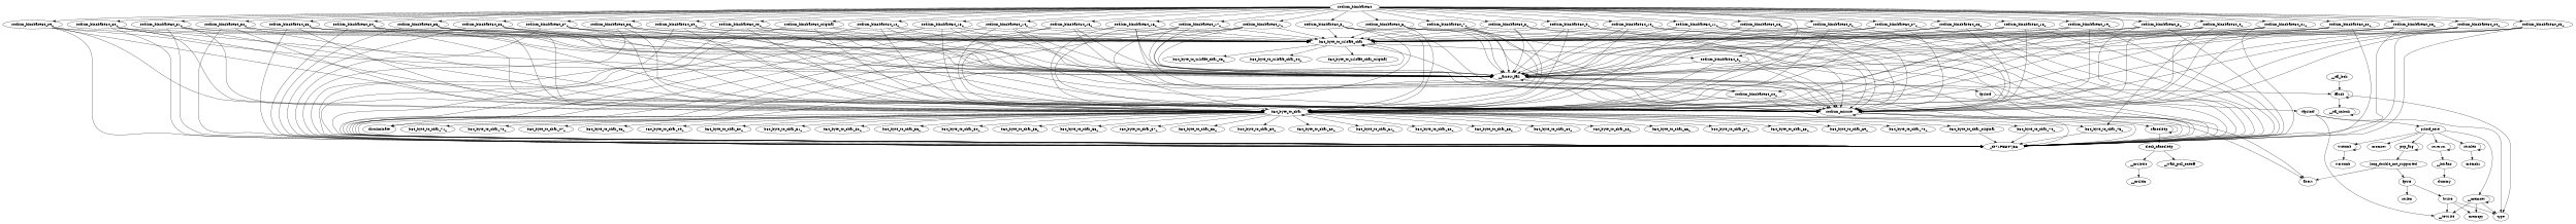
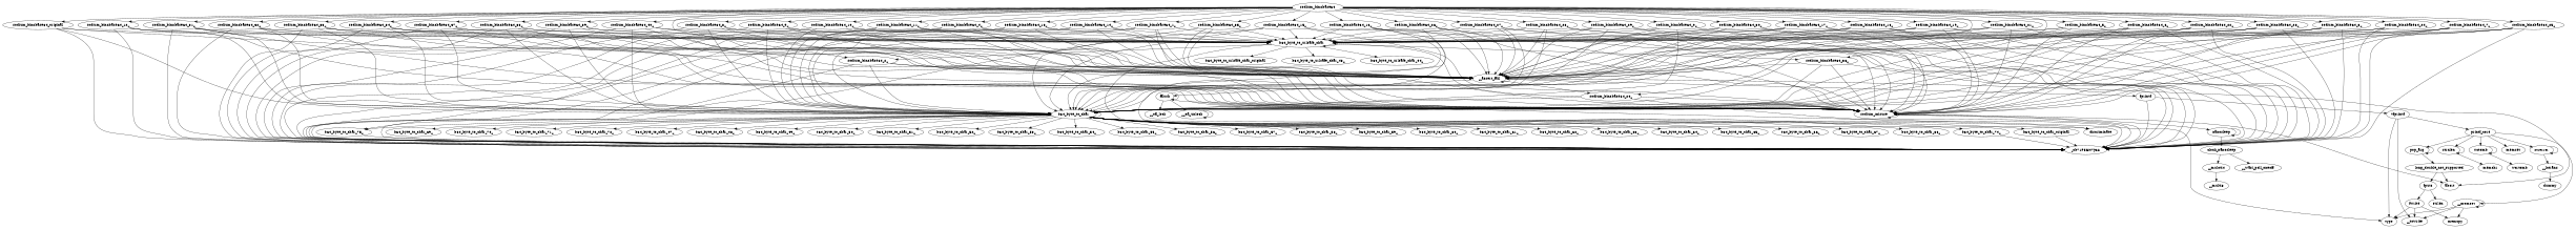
  digraph {
    sodium_bin2base64
    sodium_bin2base64_0_
    sodium_bin2base64_1_
    sodium_bin2base64_2_
    sodium_bin2base64_3_
    sodium_bin2base64_4_
    sodium_bin2base64_5_
    sodium_bin2base64_6_
    sodium_bin2base64_7_
    sodium_bin2base64_8_
    sodium_bin2base64_9_
    sodium_bin2base64_10_
    sodium_bin2base64_11_
    sodium_bin2base64_12_
    sodium_bin2base64_13_
    sodium_bin2base64_14_
    sodium_bin2base64_15_
    sodium_bin2base64_16_
    sodium_bin2base64_17_
    sodium_bin2base64_18_
    sodium_bin2base64_19_
    sodium_bin2base64_20_
    sodium_bin2base64_21_
    sodium_bin2base64_22_
    sodium_bin2base64_23_
    sodium_bin2base64_24_
    sodium_bin2base64_25_
    sodium_bin2base64_26_
    sodium_bin2base64_27_
    sodium_bin2base64_28_
    sodium_bin2base64_29_
    sodium_bin2base64_30_
    sodium_bin2base64_31_
    sodium_bin2base64_32_
    sodium_bin2base64_33_
    sodium_bin2base64_34_
    sodium_bin2base64_35_
    sodium_bin2base64_36_
    sodium_bin2base64_37_
    sodium_bin2base64_38_
    sodium_bin2base64_39_
    sodium_bin2base64_40_
    sodium_bin2base64_original
    b64_byte_to_urlsafe_char
    b64_byte_to_char
    __assert_fail
    sodium_misuse
    _cb71P5H47J3A
    b64_byte_to_char_75_
    discriminate
    b64_byte_to_urlsafe_char_43_
    b64_byte_to_urlsafe_char_44_
    b64_byte_to_urlsafe_char_original
    b64_byte_to_char_47_
    b64_byte_to_char_48_
    b64_byte_to_char_49_
    b64_byte_to_char_50_
    b64_byte_to_char_51_
    b64_byte_to_char_52_
    b64_byte_to_char_53_
    b64_byte_to_char_54_
    b64_byte_to_char_55_
    b64_byte_to_char_56_
    b64_byte_to_char_57_
    b64_byte_to_char_58_
    b64_byte_to_char_59_
    b64_byte_to_char_60_
    b64_byte_to_char_61_
    b64_byte_to_char_62_
    b64_byte_to_char_63_
    b64_byte_to_char_64_
    b64_byte_to_char_65_
    b64_byte_to_char_66_
    b64_byte_to_char_67_
    b64_byte_to_char_68_
    b64_byte_to_char_69_
    b64_byte_to_char_70_
    b64_byte_to_char_71_
    b64_byte_to_char_72_
    b64_byte_to_char_74_
    b64_byte_to_char_original
    fprintf
    abort
    fflush
    nanosleep
    vfprintf
    type
    __ofl_lock
    __ofl_unlock
    printf_core
    __towrite
    n92 [label=__memset]
    pop_arg
    strerror
    strnlen
    wctomb
    memset
    memcpy
    long_double_not_supported
    __lctrans
    memchr
    wcrtomb
    fputs
    strlen
    fwrite
    dummy
    clock_nanosleep
    __muloti4
    __wasi_poll_oneoff
    __multi3
    sodium_bin2base64 -> sodium_bin2base64_0_
    sodium_bin2base64 -> sodium_bin2base64_1_
    sodium_bin2base64 -> sodium_bin2base64_2_
    sodium_bin2base64 -> sodium_bin2base64_3_
    sodium_bin2base64 -> sodium_bin2base64_4_
    sodium_bin2base64 -> sodium_bin2base64_5_
    sodium_bin2base64 -> sodium_bin2base64_6_
    sodium_bin2base64 -> sodium_bin2base64_7_
    sodium_bin2base64 -> sodium_bin2base64_8_
    sodium_bin2base64 -> sodium_bin2base64_9_
    sodium_bin2base64 -> sodium_bin2base64_10_
    sodium_bin2base64 -> sodium_bin2base64_11_
    sodium_bin2base64 -> sodium_bin2base64_12_
    sodium_bin2base64 -> sodium_bin2base64_13_
    sodium_bin2base64 -> sodium_bin2base64_14_
    sodium_bin2base64 -> sodium_bin2base64_15_
    sodium_bin2base64 -> sodium_bin2base64_16_
    sodium_bin2base64 -> sodium_bin2base64_17_
    sodium_bin2base64 -> sodium_bin2base64_18_
    sodium_bin2base64 -> sodium_bin2base64_19_
    sodium_bin2base64 -> sodium_bin2base64_20_
    sodium_bin2base64 -> sodium_bin2base64_21_
    sodium_bin2base64 -> sodium_bin2base64_22_
    sodium_bin2base64 -> sodium_bin2base64_23_
    sodium_bin2base64 -> sodium_bin2base64_24_
    sodium_bin2base64 -> sodium_bin2base64_25_
    sodium_bin2base64 -> sodium_bin2base64_26_
    sodium_bin2base64 -> sodium_bin2base64_27_
    sodium_bin2base64 -> sodium_bin2base64_28_
    sodium_bin2base64 -> sodium_bin2base64_29_
    sodium_bin2base64 -> sodium_bin2base64_30_
    sodium_bin2base64 -> sodium_bin2base64_31_
    sodium_bin2base64 -> sodium_bin2base64_32_
    sodium_bin2base64 -> sodium_bin2base64_33_
    sodium_bin2base64 -> sodium_bin2base64_34_
    sodium_bin2base64 -> sodium_bin2base64_35_
    sodium_bin2base64 -> sodium_bin2base64_36_
    sodium_bin2base64 -> sodium_bin2base64_37_
    sodium_bin2base64 -> sodium_bin2base64_38_
    sodium_bin2base64 -> sodium_bin2base64_39_
    sodium_bin2base64 -> sodium_bin2base64_40_
    sodium_bin2base64 -> sodium_bin2base64_original
    sodium_bin2base64_0_ -> b64_byte_to_urlsafe_char
    sodium_bin2base64_0_ -> b64_byte_to_char
    sodium_bin2base64_0_ -> __assert_fail
    sodium_bin2base64_0_ -> sodium_misuse
    sodium_bin2base64_1_ -> b64_byte_to_urlsafe_char
    sodium_bin2base64_1_ -> b64_byte_to_char
    sodium_bin2base64_1_ -> __assert_fail
    sodium_bin2base64_1_ -> sodium_misuse
    sodium_bin2base64_1_ -> _cb71P5H47J3A
    sodium_bin2base64_2_ -> b64_byte_to_char
    sodium_bin2base64_2_ -> __assert_fail
    sodium_bin2base64_2_ -> sodium_misuse
    sodium_bin2base64_2_ -> _cb71P5H47J3A
    sodium_bin2base64_3_ -> b64_byte_to_urlsafe_char
    sodium_bin2base64_3_ -> b64_byte_to_char
    sodium_bin2base64_3_ -> __assert_fail
    sodium_bin2base64_3_ -> sodium_misuse
    sodium_bin2base64_3_ -> _cb71P5H47J3A
    sodium_bin2base64_4_ -> b64_byte_to_urlsafe_char
    sodium_bin2base64_4_ -> b64_byte_to_char
    sodium_bin2base64_4_ -> __assert_fail
    sodium_bin2base64_4_ -> sodium_misuse
    sodium_bin2base64_4_ -> b64_byte_to_char_75_
    sodium_bin2base64_5_ -> b64_byte_to_urlsafe_char
    sodium_bin2base64_5_ -> b64_byte_to_char
    sodium_bin2base64_5_ -> __assert_fail
    sodium_bin2base64_5_ -> sodium_misuse
    sodium_bin2base64_5_ -> _cb71P5H47J3A
    sodium_bin2base64_6_ -> b64_byte_to_urlsafe_char
    sodium_bin2base64_6_ -> b64_byte_to_char
    sodium_bin2base64_6_ -> __assert_fail
    sodium_bin2base64_6_ -> sodium_misuse
    sodium_bin2base64_6_ -> _cb71P5H47J3A
    sodium_bin2base64_7_ -> b64_byte_to_urlsafe_char
    sodium_bin2base64_7_ -> b64_byte_to_char
    sodium_bin2base64_7_ -> __assert_fail
    sodium_bin2base64_7_ -> sodium_misuse
    sodium_bin2base64_7_ -> _cb71P5H47J3A
    sodium_bin2base64_8_ -> b64_byte_to_urlsafe_char
    sodium_bin2base64_8_ -> b64_byte_to_char
    sodium_bin2base64_8_ -> __assert_fail
    sodium_bin2base64_8_ -> sodium_misuse
    sodium_bin2base64_8_ -> _cb71P5H47J3A
    sodium_bin2base64_9_ -> b64_byte_to_urlsafe_char
    sodium_bin2base64_9_ -> b64_byte_to_char
    sodium_bin2base64_9_ -> __assert_fail
    sodium_bin2base64_9_ -> sodium_misuse
    sodium_bin2base64_9_ -> _cb71P5H47J3A
    sodium_bin2base64_10_ -> b64_byte_to_urlsafe_char
    sodium_bin2base64_10_ -> b64_byte_to_char
    sodium_bin2base64_10_ -> __assert_fail
    sodium_bin2base64_10_ -> sodium_misuse
    sodium_bin2base64_10_ -> _cb71P5H47J3A
    sodium_bin2base64_11_ -> b64_byte_to_urlsafe_char
    sodium_bin2base64_11_ -> b64_byte_to_char
    sodium_bin2base64_11_ -> __assert_fail
    sodium_bin2base64_11_ -> sodium_misuse
    sodium_bin2base64_11_ -> _cb71P5H47J3A
    sodium_bin2base64_12_ -> b64_byte_to_urlsafe_char
    sodium_bin2base64_12_ -> b64_byte_to_char
-   sodium_bin2base64_12_ -> __assert_fail
    sodium_bin2base64_12_ -> sodium_misuse
    sodium_bin2base64_12_ -> _cb71P5H47J3A
    sodium_bin2base64_13_ -> b64_byte_to_urlsafe_char
    sodium_bin2base64_13_ -> b64_byte_to_char
    sodium_bin2base64_13_ -> __assert_fail
    sodium_bin2base64_13_ -> sodium_misuse
    sodium_bin2base64_13_ -> _cb71P5H47J3A
    sodium_bin2base64_14_ -> b64_byte_to_urlsafe_char
    sodium_bin2base64_14_ -> b64_byte_to_char
    sodium_bin2base64_14_ -> __assert_fail
    sodium_bin2base64_14_ -> sodium_misuse
    sodium_bin2base64_14_ -> _cb71P5H47J3A
    sodium_bin2base64_15_ -> b64_byte_to_urlsafe_char
    sodium_bin2base64_15_ -> b64_byte_to_char
    sodium_bin2base64_15_ -> __assert_fail
    sodium_bin2base64_15_ -> sodium_misuse
    sodium_bin2base64_15_ -> _cb71P5H47J3A
    sodium_bin2base64_16_ -> b64_byte_to_urlsafe_char
    sodium_bin2base64_16_ -> b64_byte_to_char
    sodium_bin2base64_16_ -> __assert_fail
    sodium_bin2base64_16_ -> sodium_misuse
    sodium_bin2base64_16_ -> _cb71P5H47J3A
    sodium_bin2base64_17_ -> b64_byte_to_urlsafe_char
    sodium_bin2base64_17_ -> b64_byte_to_char
    sodium_bin2base64_17_ -> __assert_fail
    sodium_bin2base64_17_ -> sodium_misuse
    sodium_bin2base64_17_ -> _cb71P5H47J3A
    sodium_bin2base64_18_ -> b64_byte_to_urlsafe_char
    sodium_bin2base64_18_ -> b64_byte_to_char
    sodium_bin2base64_18_ -> __assert_fail
    sodium_bin2base64_18_ -> sodium_misuse
    sodium_bin2base64_18_ -> _cb71P5H47J3A
    sodium_bin2base64_19_ -> b64_byte_to_urlsafe_char
    sodium_bin2base64_19_ -> b64_byte_to_char
    sodium_bin2base64_19_ -> __assert_fail
    sodium_bin2base64_19_ -> sodium_misuse
    sodium_bin2base64_19_ -> _cb71P5H47J3A
    sodium_bin2base64_20_ -> b64_byte_to_urlsafe_char
    sodium_bin2base64_20_ -> b64_byte_to_char
    sodium_bin2base64_20_ -> sodium_misuse
    sodium_bin2base64_20_ -> _cb71P5H47J3A
    sodium_bin2base64_21_ -> b64_byte_to_urlsafe_char
    sodium_bin2base64_21_ -> b64_byte_to_char
    sodium_bin2base64_21_ -> __assert_fail
    sodium_bin2base64_21_ -> sodium_misuse
    sodium_bin2base64_21_ -> _cb71P5H47J3A
    sodium_bin2base64_22_ -> b64_byte_to_urlsafe_char
    sodium_bin2base64_22_ -> b64_byte_to_char
    sodium_bin2base64_22_ -> __assert_fail
    sodium_bin2base64_22_ -> sodium_misuse
    sodium_bin2base64_22_ -> _cb71P5H47J3A
    sodium_bin2base64_23_ -> b64_byte_to_urlsafe_char
    sodium_bin2base64_23_ -> b64_byte_to_char
    sodium_bin2base64_23_ -> __assert_fail
    sodium_bin2base64_23_ -> sodium_misuse
    sodium_bin2base64_23_ -> _cb71P5H47J3A
    sodium_bin2base64_24_ -> b64_byte_to_urlsafe_char
    sodium_bin2base64_24_ -> b64_byte_to_char
    sodium_bin2base64_24_ -> __assert_fail
    sodium_bin2base64_24_ -> sodium_misuse
    sodium_bin2base64_24_ -> _cb71P5H47J3A
    sodium_bin2base64_25_ -> b64_byte_to_urlsafe_char
    sodium_bin2base64_25_ -> b64_byte_to_char
    sodium_bin2base64_25_ -> __assert_fail
    sodium_bin2base64_25_ -> sodium_misuse
    sodium_bin2base64_25_ -> _cb71P5H47J3A
    sodium_bin2base64_26_ -> b64_byte_to_urlsafe_char
    sodium_bin2base64_26_ -> b64_byte_to_char
    sodium_bin2base64_26_ -> __assert_fail
    sodium_bin2base64_26_ -> sodium_misuse
    sodium_bin2base64_26_ -> _cb71P5H47J3A
    sodium_bin2base64_27_ -> b64_byte_to_urlsafe_char
    sodium_bin2base64_27_ -> b64_byte_to_char
    sodium_bin2base64_27_ -> __assert_fail
    sodium_bin2base64_27_ -> sodium_misuse
    sodium_bin2base64_27_ -> _cb71P5H47J3A
    sodium_bin2base64_28_ -> b64_byte_to_urlsafe_char
    sodium_bin2base64_28_ -> b64_byte_to_char
    sodium_bin2base64_28_ -> __assert_fail
    sodium_bin2base64_28_ -> sodium_misuse
    sodium_bin2base64_28_ -> _cb71P5H47J3A
    sodium_bin2base64_29_ -> b64_byte_to_urlsafe_char
    sodium_bin2base64_29_ -> b64_byte_to_char
    sodium_bin2base64_29_ -> __assert_fail
    sodium_bin2base64_29_ -> sodium_misuse
    sodium_bin2base64_29_ -> _cb71P5H47J3A
    sodium_bin2base64_30_ -> b64_byte_to_urlsafe_char
    sodium_bin2base64_30_ -> b64_byte_to_char
    sodium_bin2base64_30_ -> __assert_fail
    sodium_bin2base64_30_ -> sodium_misuse
    sodium_bin2base64_30_ -> _cb71P5H47J3A
    sodium_bin2base64_31_ -> b64_byte_to_urlsafe_char
    sodium_bin2base64_31_ -> b64_byte_to_char
    sodium_bin2base64_31_ -> __assert_fail
    sodium_bin2base64_31_ -> sodium_misuse
    sodium_bin2base64_31_ -> _cb71P5H47J3A
    sodium_bin2base64_32_ -> b64_byte_to_urlsafe_char
    sodium_bin2base64_32_ -> b64_byte_to_char
    sodium_bin2base64_32_ -> __assert_fail
    sodium_bin2base64_32_ -> sodium_misuse
    sodium_bin2base64_32_ -> _cb71P5H47J3A
    sodium_bin2base64_33_ -> b64_byte_to_urlsafe_char
    sodium_bin2base64_33_ -> b64_byte_to_char
    sodium_bin2base64_33_ -> __assert_fail
    sodium_bin2base64_33_ -> sodium_misuse
    sodium_bin2base64_33_ -> _cb71P5H47J3A
    sodium_bin2base64_34_ -> b64_byte_to_urlsafe_char
    sodium_bin2base64_34_ -> b64_byte_to_char
    sodium_bin2base64_34_ -> __assert_fail
    sodium_bin2base64_34_ -> sodium_misuse
    sodium_bin2base64_34_ -> _cb71P5H47J3A
    sodium_bin2base64_35_ -> b64_byte_to_urlsafe_char
    sodium_bin2base64_35_ -> b64_byte_to_char
    sodium_bin2base64_35_ -> __assert_fail
    sodium_bin2base64_35_ -> sodium_misuse
-   sodium_bin2base64_35_ -> _cb71P5H47J3A
-   sodium_bin2base64_36_ -> b64_byte_to_urlsafe_char
+   fprintf -> _cb71P5H47J3A
+   b64_byte_to_urlsafe_char -> sodium_bin2base64_36_
    sodium_bin2base64_36_ -> b64_byte_to_char
    sodium_bin2base64_36_ -> __assert_fail
    sodium_bin2base64_36_ -> sodium_misuse
    sodium_bin2base64_36_ -> _cb71P5H47J3A
    sodium_bin2base64_37_ -> b64_byte_to_urlsafe_char
    sodium_bin2base64_37_ -> b64_byte_to_char
    sodium_bin2base64_37_ -> __assert_fail
    sodium_bin2base64_37_ -> sodium_misuse
    sodium_bin2base64_37_ -> _cb71P5H47J3A
    sodium_bin2base64_38_ -> b64_byte_to_urlsafe_char
    sodium_bin2base64_38_ -> b64_byte_to_char
    sodium_bin2base64_38_ -> __assert_fail
    sodium_bin2base64_38_ -> sodium_misuse
    sodium_bin2base64_38_ -> _cb71P5H47J3A
    sodium_bin2base64_39_ -> b64_byte_to_urlsafe_char
    sodium_bin2base64_39_ -> b64_byte_to_char
    sodium_bin2base64_39_ -> __assert_fail
    sodium_bin2base64_39_ -> sodium_misuse
    sodium_bin2base64_39_ -> _cb71P5H47J3A
    sodium_bin2base64_40_ -> b64_byte_to_urlsafe_char
    sodium_bin2base64_40_ -> b64_byte_to_char
    sodium_bin2base64_40_ -> __assert_fail
    sodium_bin2base64_40_ -> sodium_misuse
    sodium_bin2base64_40_ -> _cb71P5H47J3A
    sodium_bin2base64_original -> b64_byte_to_urlsafe_char
    sodium_bin2base64_original -> b64_byte_to_char
    sodium_bin2base64_original -> __assert_fail
    sodium_bin2base64_original -> _cb71P5H47J3A
    b64_byte_to_urlsafe_char -> sodium_bin2base64_2_
    b64_byte_to_urlsafe_char -> b64_byte_to_urlsafe_char
    b64_byte_to_urlsafe_char -> discriminate
    b64_byte_to_urlsafe_char -> b64_byte_to_urlsafe_char_43_
    b64_byte_to_urlsafe_char -> b64_byte_to_urlsafe_char_44_
    b64_byte_to_urlsafe_char -> b64_byte_to_urlsafe_char_original
    b64_byte_to_char -> b64_byte_to_char
    b64_byte_to_char -> b64_byte_to_char_75_
    b64_byte_to_char -> discriminate
    b64_byte_to_char -> b64_byte_to_char_47_
    b64_byte_to_char -> b64_byte_to_char_48_
    b64_byte_to_char -> b64_byte_to_char_49_
    b64_byte_to_char -> b64_byte_to_char_50_
    b64_byte_to_char -> b64_byte_to_char_51_
    b64_byte_to_char -> b64_byte_to_char_52_
    b64_byte_to_char -> b64_byte_to_char_53_
    b64_byte_to_char -> b64_byte_to_char_54_
    b64_byte_to_char -> b64_byte_to_char_55_
    b64_byte_to_char -> b64_byte_to_char_56_
    b64_byte_to_char -> b64_byte_to_char_57_
    b64_byte_to_char -> b64_byte_to_char_58_
    b64_byte_to_char -> b64_byte_to_char_59_
    b64_byte_to_char -> b64_byte_to_char_60_
    b64_byte_to_char -> b64_byte_to_char_61_
    b64_byte_to_char -> b64_byte_to_char_62_
    b64_byte_to_char -> b64_byte_to_char_63_
    b64_byte_to_char -> b64_byte_to_char_64_
    b64_byte_to_char -> b64_byte_to_char_65_
    b64_byte_to_char -> b64_byte_to_char_66_
    b64_byte_to_char -> b64_byte_to_char_67_
    b64_byte_to_char -> b64_byte_to_char_68_
    b64_byte_to_char -> b64_byte_to_char_69_
    b64_byte_to_char -> b64_byte_to_char_70_
    b64_byte_to_char -> b64_byte_to_char_71_
    b64_byte_to_char -> b64_byte_to_char_72_
    b64_byte_to_char -> b64_byte_to_char_74_
    b64_byte_to_char -> b64_byte_to_char_original
    __assert_fail -> sodium_bin2base64_20_
    __assert_fail -> __assert_fail
    __assert_fail -> fprintf
    __assert_fail -> abort
    __assert_fail -> fflush
    sodium_misuse -> sodium_misuse
    sodium_misuse -> _cb71P5H47J3A
    sodium_misuse -> abort
    sodium_misuse -> nanosleep
    b64_byte_to_char_75_ -> _cb71P5H47J3A
    b64_byte_to_char_74_ -> _cb71P5H47J3A
    b64_byte_to_char_original -> _cb71P5H47J3A
    fprintf -> vfprintf
    fflush -> fflush
    fflush -> type
-   __ofl_lock -> fflush
+   fflush -> __ofl_lock
    fflush -> __ofl_unlock
    nanosleep -> nanosleep
    nanosleep -> clock_nanosleep
    vfprintf -> type
    vfprintf -> printf_core
    vfprintf -> __towrite
    __ofl_unlock -> __ofl_unlock
    printf_core -> n92
    printf_core -> pop_arg
    printf_core -> strerror
    printf_core -> strnlen
    printf_core -> wctomb
    printf_core -> memset
    n92 -> type
    n92 -> __towrite
    n92 -> n92
    n92 -> memcpy
    pop_arg -> pop_arg
    pop_arg -> long_double_not_supported
    strerror -> strerror
    strerror -> __lctrans
    strnlen -> strnlen
    strnlen -> memchr
    wctomb -> wctomb
    wctomb -> wcrtomb
    long_double_not_supported -> abort
    long_double_not_supported -> fputs
    __lctrans -> dummy
    fputs -> strlen
    fputs -> fwrite
    fwrite -> type
    fwrite -> __towrite
    fwrite -> memcpy
    clock_nanosleep -> __muloti4
    clock_nanosleep -> __wasi_poll_oneoff
    __muloti4 -> __multi3
  }
